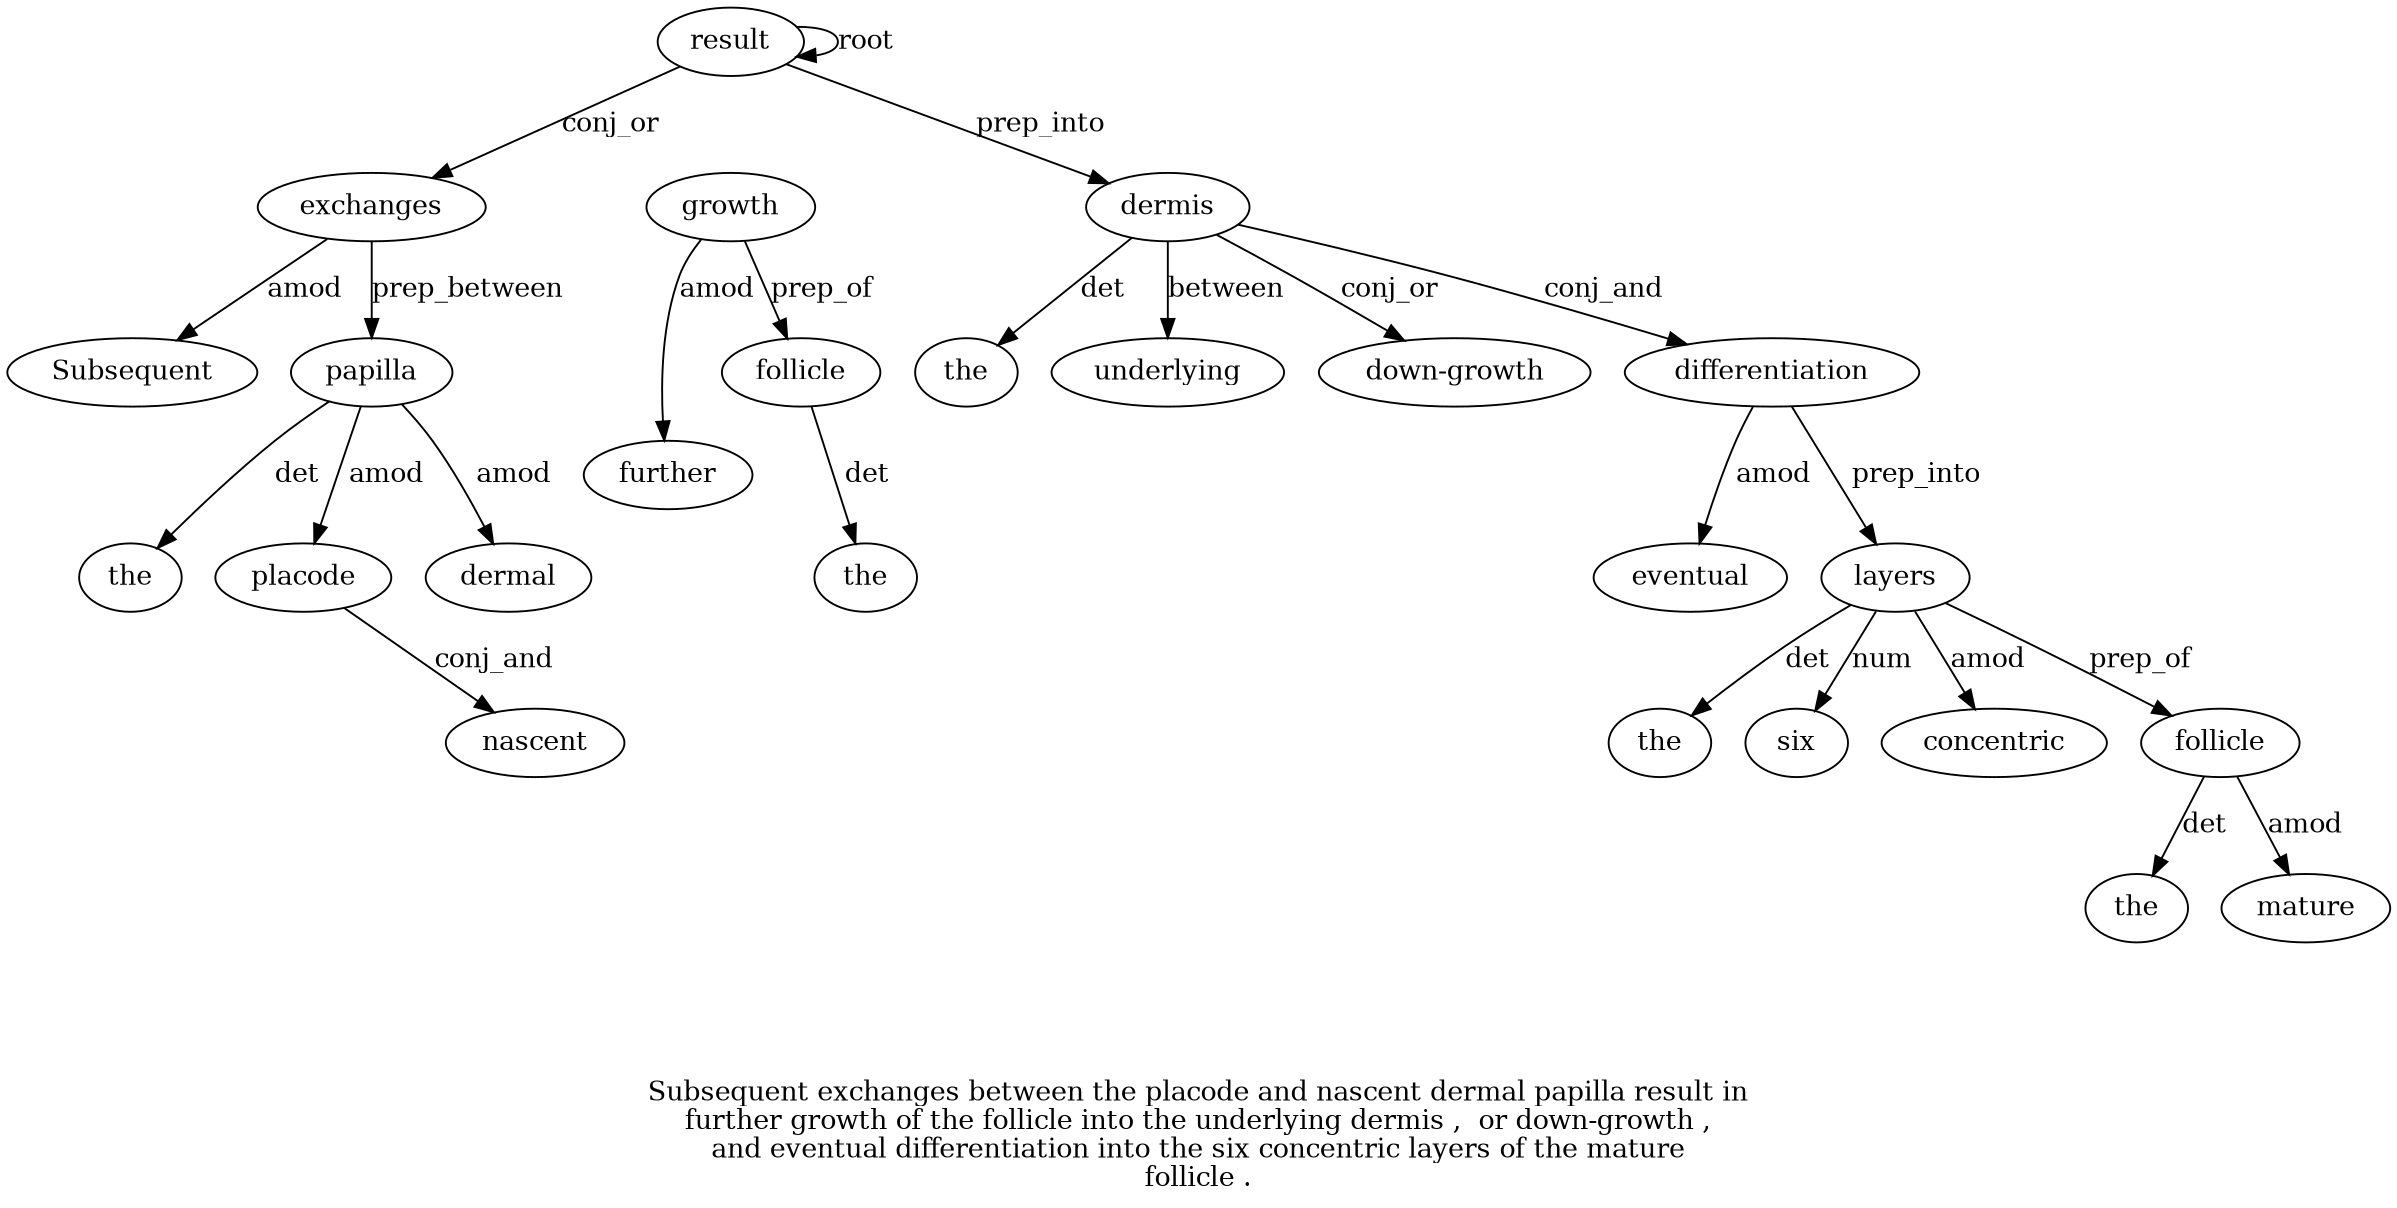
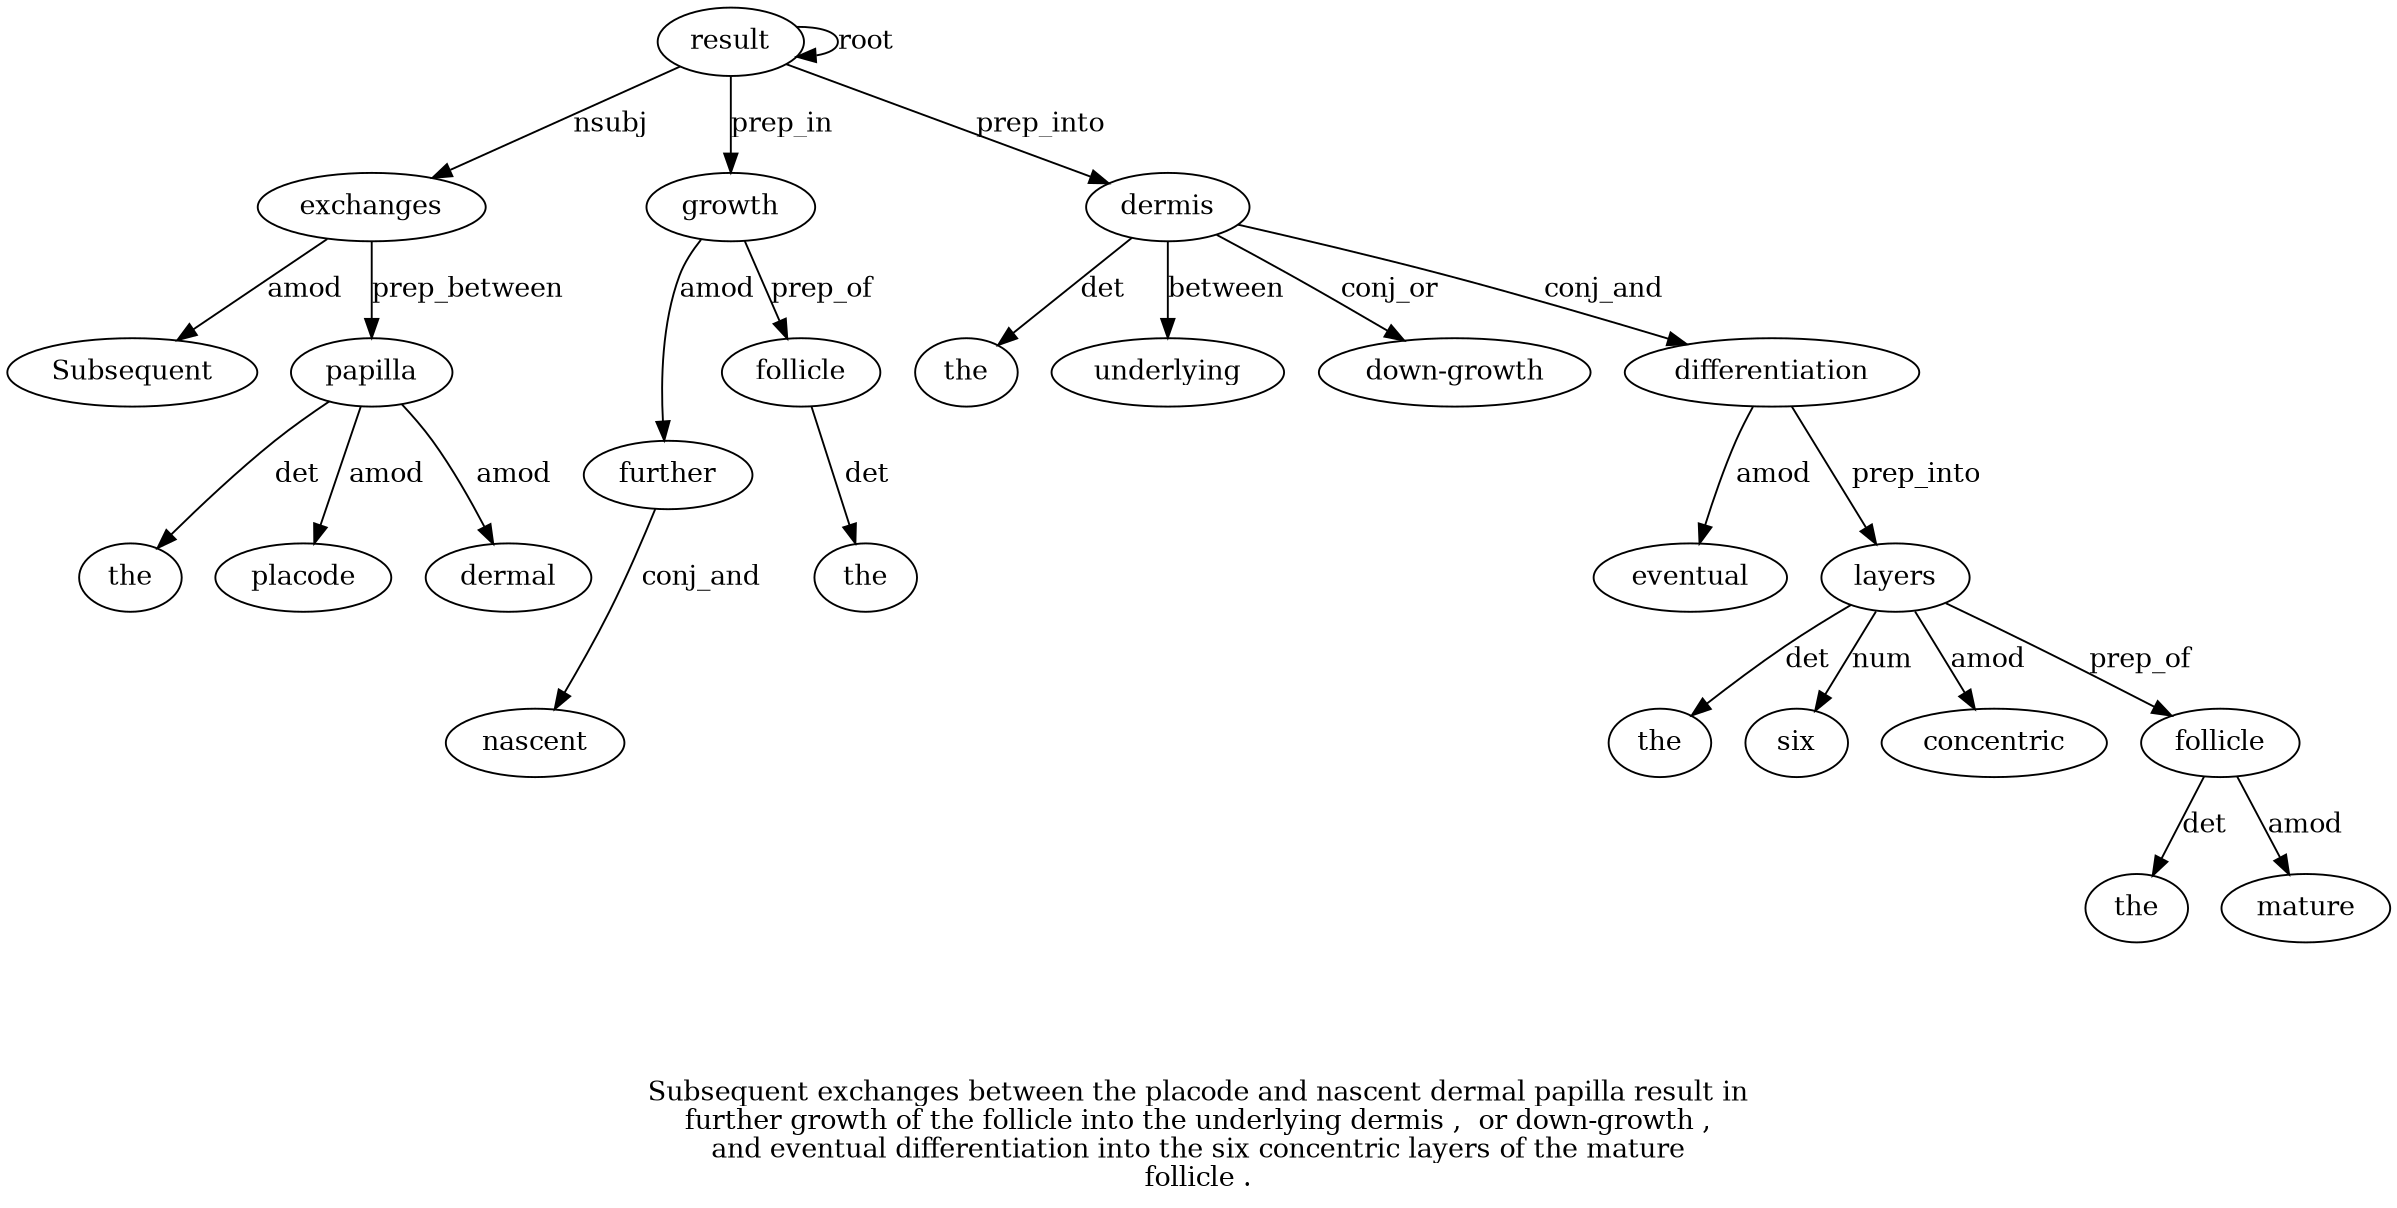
  digraph {
    label="Subsequent exchanges between the placode and nascent dermal papilla result in\nfurther growth of the follicle into the underlying dermis ,  or down-growth ,\nand eventual differentiation into the six concentric layers of the mature\nfollicle ."
    node [fillcolor=white style=filled]
    n1 [label=exchanges]
    n2 [label=Subsequent]
    n3 [label=papilla]
    n4 [label=the]
    n5 [label=placode]
    n6 [label=dermal]
    n7 [label=result]
    n8 [label=growth]
    n9 [label=dermis]
    n10 [label=further]
    n11 [label=follicle]
    n12 [label=the]
    n13 [label=underlying]
    n14 [label="down-growth"]
    n15 [label=differentiation]
    n16 [label=nascent]
    n17 [label=the]
    n18 [label=eventual]
    n19 [label=layers]
    n20 [label=the]
    n21 [label=six]
    n22 [label=concentric]
    n23 [label=follicle]
    n24 [label=the]
    n25 [label=mature]
    n1 -> n2 [label=amod]
    n1 -> n3 [label=prep_between]
    n3 -> n4 [label=det]
    n3 -> n5 [label=amod]
    n3 -> n6 [label=amod]
-   n5 -> n16 [label=conj_and]
-   n7 -> n1 [label=conj_or]
+   n10 -> n16 [label=conj_and]
+   n7 -> n1 [label=nsubj]
    n7 -> n7 [label=root]
+   n7 -> n8 [label=prep_in]
    n7 -> n9 [label=prep_into]
    n8 -> n10 [label=amod]
    n8 -> n11 [label=prep_of]
    n9 -> n12 [label=det]
    n9 -> n13 [label=between]
    n9 -> n14 [label=conj_or]
    n9 -> n15 [label=conj_and]
    n11 -> n17 [label=det]
    n15 -> n18 [label=amod]
    n15 -> n19 [label=prep_into]
    n19 -> n20 [label=det]
    n19 -> n21 [label=num]
    n19 -> n22 [label=amod]
    n19 -> n23 [label=prep_of]
    n23 -> n24 [label=det]
    n23 -> n25 [label=amod]
  }
